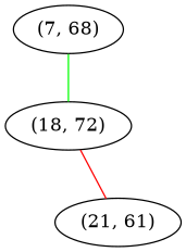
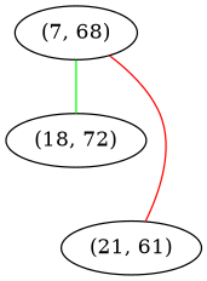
  graph {
    "(7, 68)"
    "(18, 72)"
    "(21, 61)"
    "(7, 68)" -- "(18, 72)" [color=green weight=2]
-   "(18, 72)" -- "(21, 61)" [color=red weight=1]
+   "(7, 68)" -- "(21, 61)" [color=red weight=1]
  }
